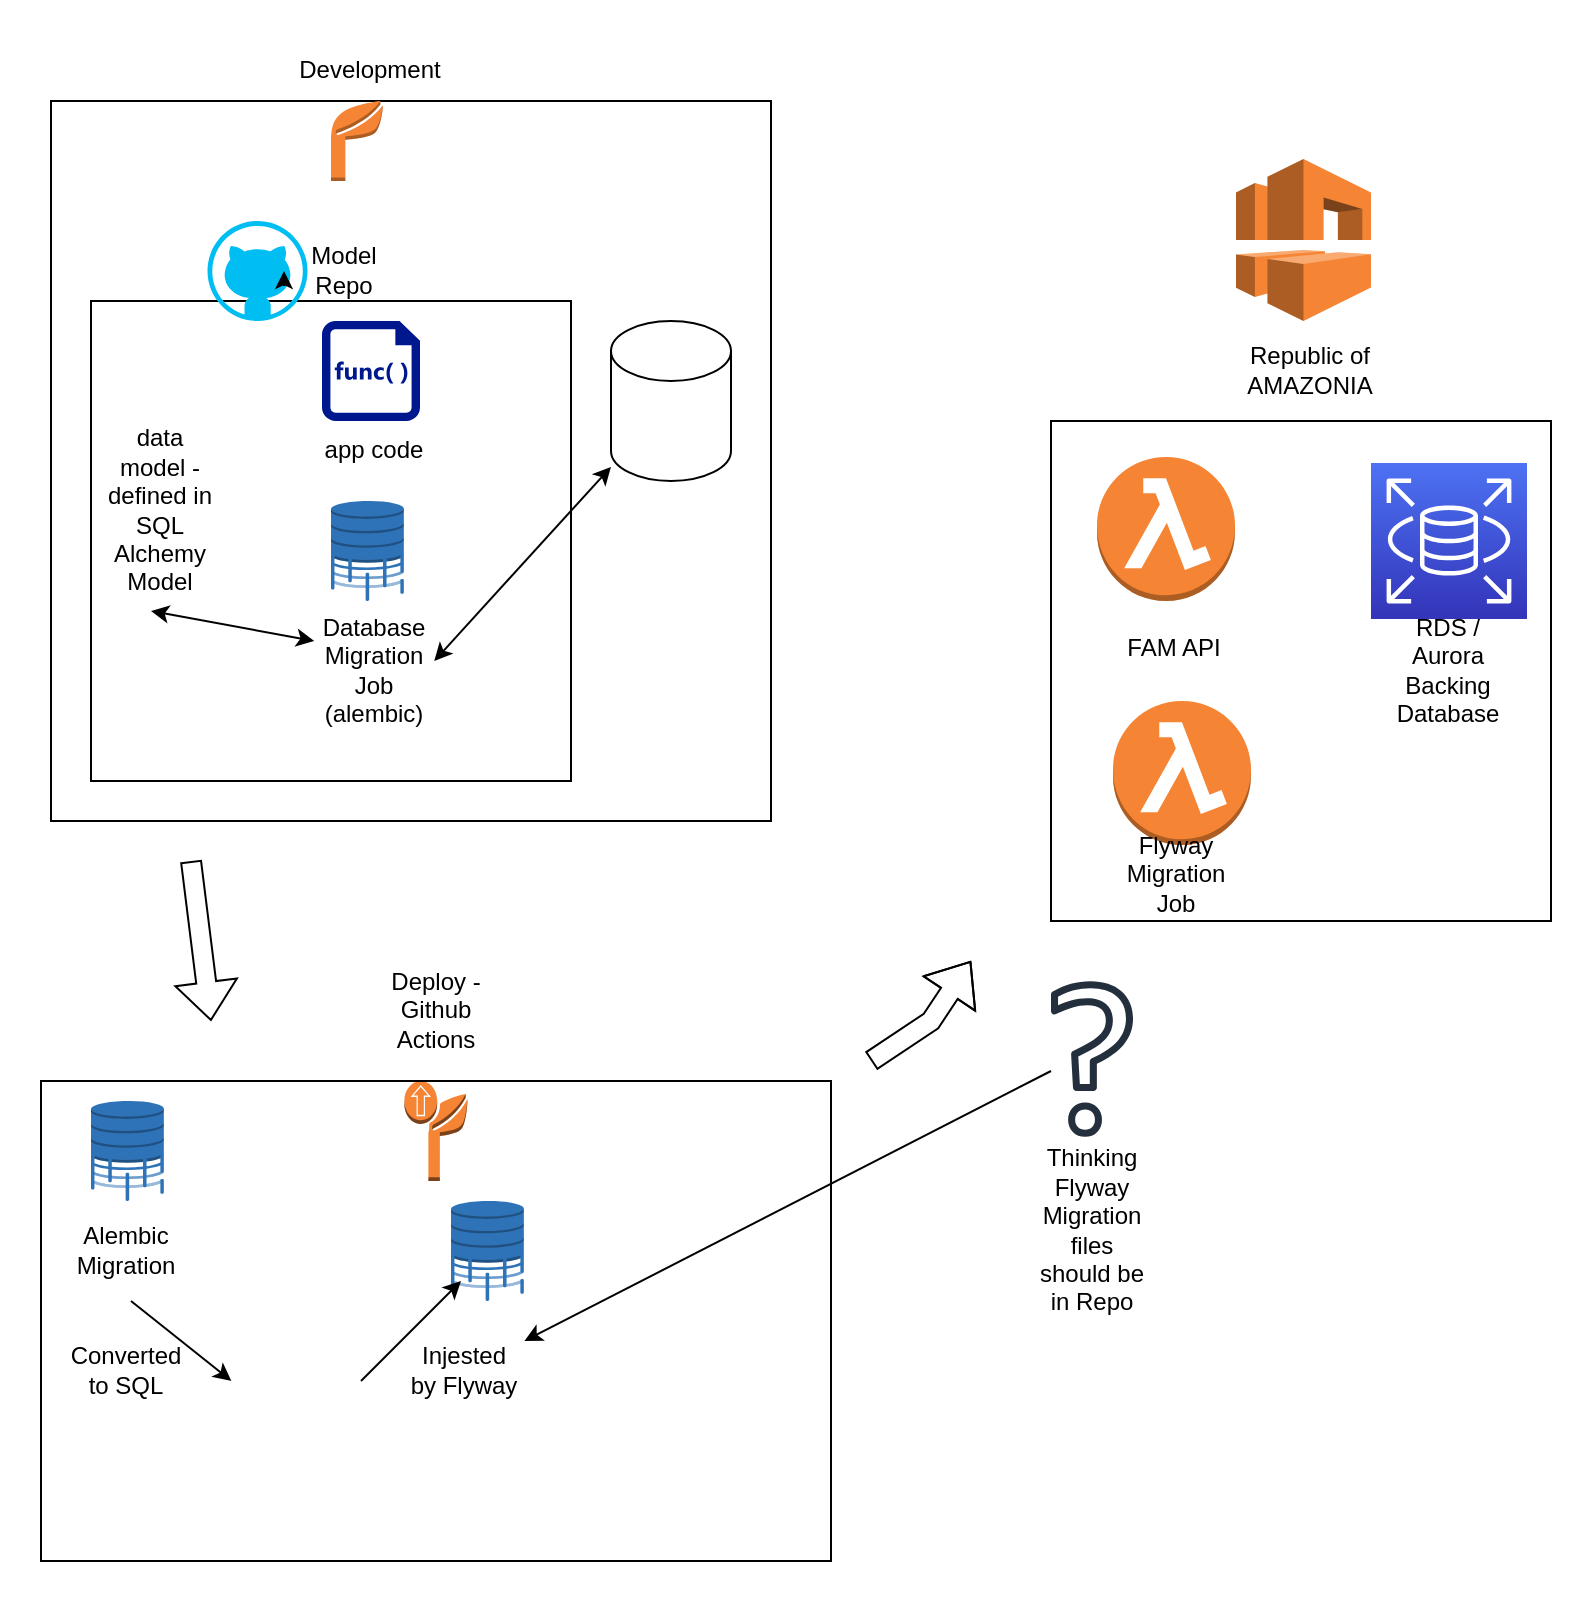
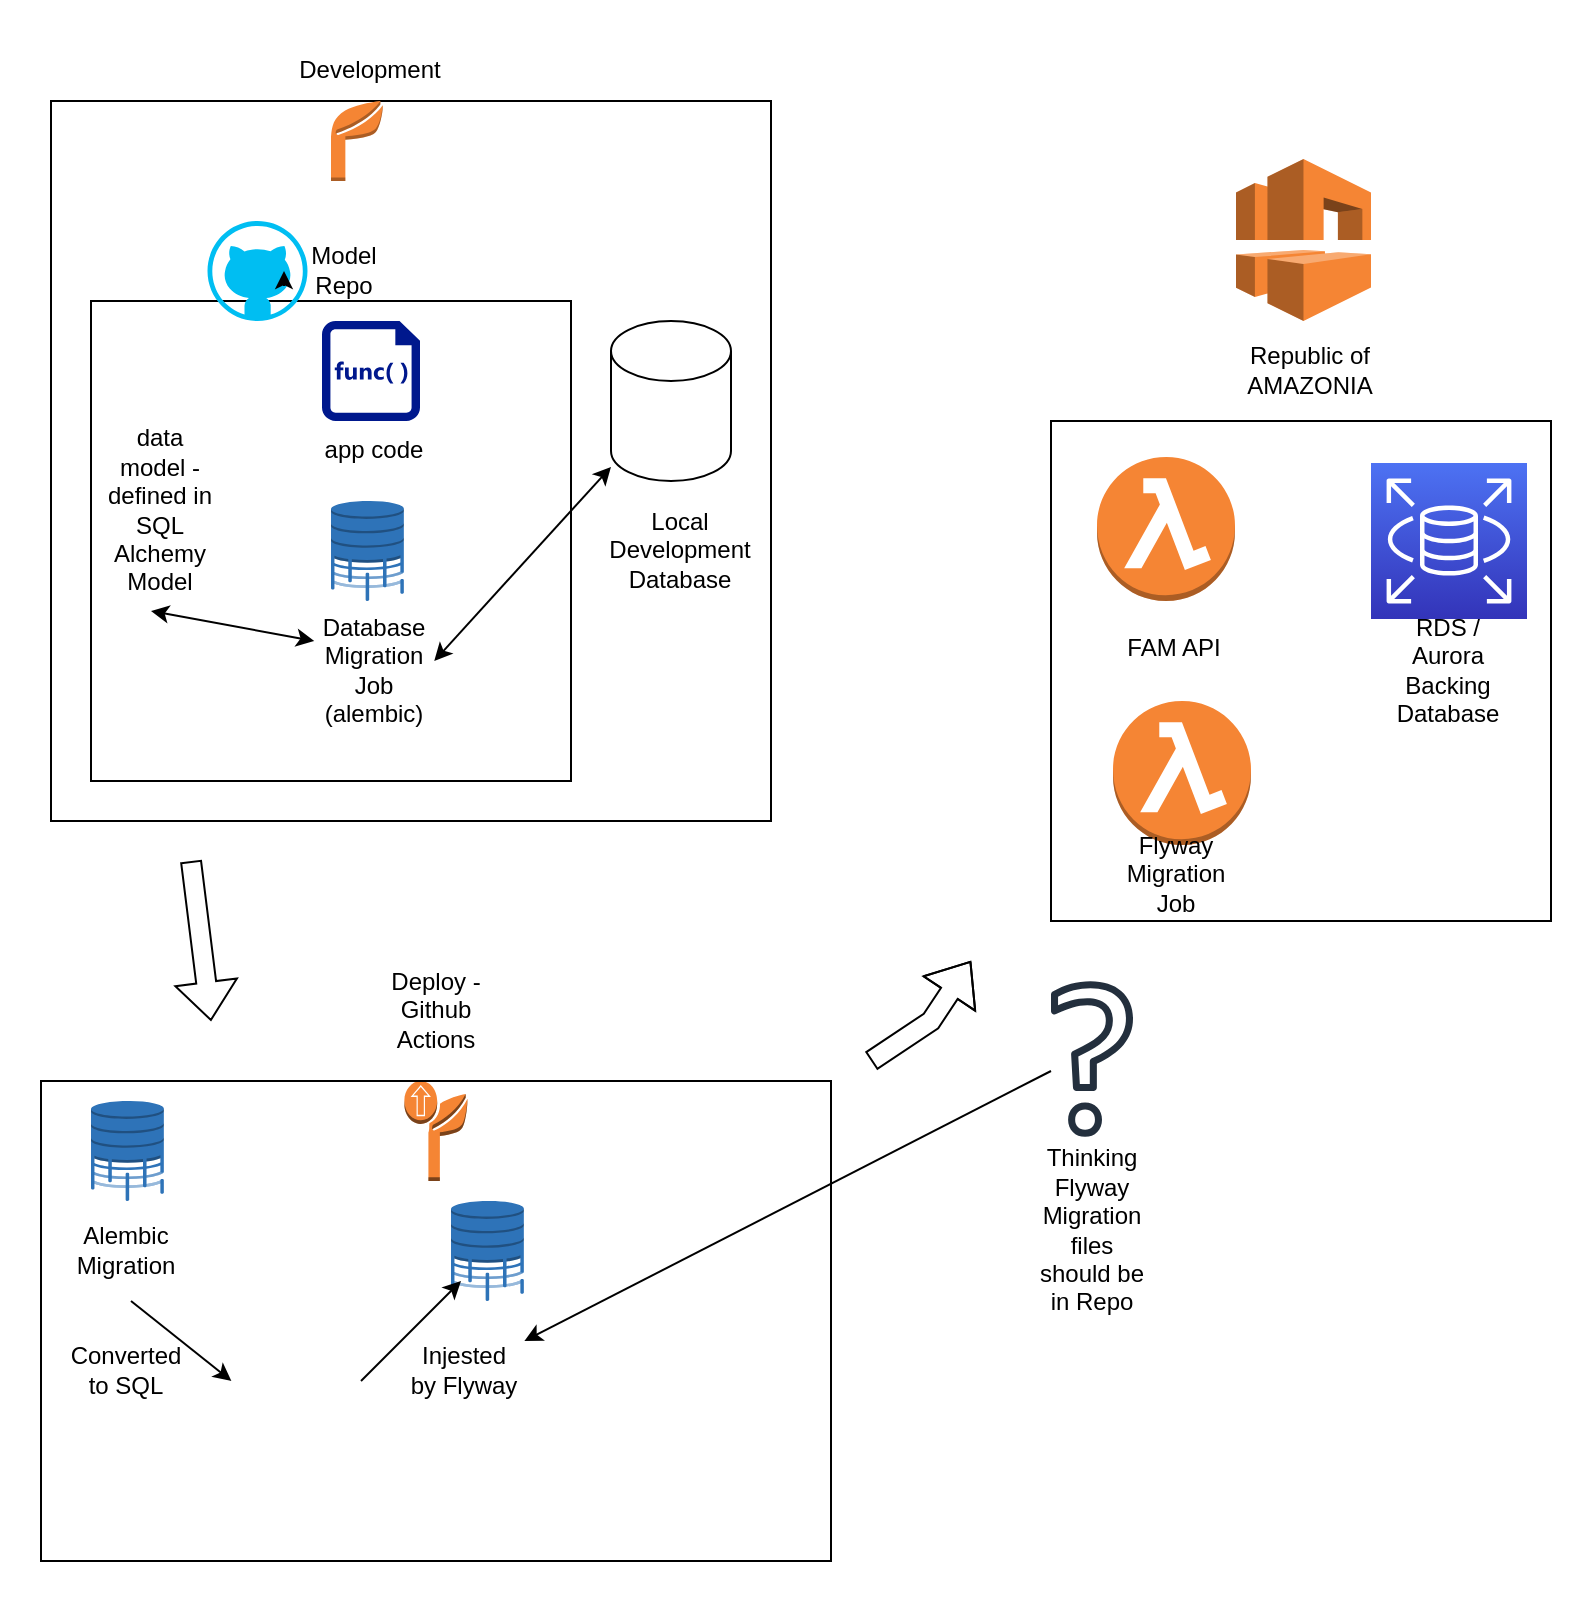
  <mxCell id="0" />
  <mxCell id="1" parent="0" />
  <mxCell id="2" value="" style="whiteSpace=wrap;html=1;aspect=fixed;fillColor=none;" vertex="1" parent="1"><mxGeometry x="25" y="50" width="360" height="360" as="geometry" /></mxCell>
  <mxCell id="3" value="" style="whiteSpace=wrap;html=1;aspect=fixed;fillColor=none;" vertex="1" parent="1"><mxGeometry x="45" y="150" width="240" height="240" as="geometry" /></mxCell>
  <mxCell id="4" value="" style="outlineConnect=0;dashed=0;verticalLabelPosition=bottom;verticalAlign=top;align=center;html=1;shape=mxgraph.aws3.database_migration_workflow_job;fillColor=#2E73B8;gradientColor=none;pointerEvents=1" vertex="1" parent="1"><mxGeometry x="165" y="250" width="36.5" height="50" as="geometry" /></mxCell>
  <mxCell id="5" value="" style="outlineConnect=0;dashed=0;verticalLabelPosition=bottom;verticalAlign=top;align=center;html=1;shape=mxgraph.aws3.application;fillColor=#F58534;gradientColor=none;" vertex="1" parent="1"><mxGeometry x="165" y="50" width="26.13" height="40" as="geometry" /></mxCell>
  <mxCell id="6" value="Development" style="text;html=1;strokeColor=none;fillColor=none;align=center;verticalAlign=middle;whiteSpace=wrap;rounded=0;" vertex="1" parent="1"><mxGeometry x="155" y="20" width="60" height="30" as="geometry" /></mxCell>
  <mxCell id="7" value="" style="shape=image;html=1;verticalAlign=top;verticalLabelPosition=bottom;labelBackgroundColor=#ffffff;imageAspect=0;aspect=fixed;image=https://cdn1.iconfinder.com/data/icons/software-engineering-and-video-gaming/512/477_Algorithm_design_method_model_process_Data_Science_Fabrication_Lab-128.png" vertex="1" parent="1"><mxGeometry x="55" y="160" width="50" height="50" as="geometry" /></mxCell>
  <mxCell id="8" value="data model - defined in SQL Alchemy Model" style="text;html=1;strokeColor=none;fillColor=none;align=center;verticalAlign=middle;whiteSpace=wrap;rounded=0;" vertex="1" parent="1"><mxGeometry x="50" y="240" width="60" height="30" as="geometry" /></mxCell>
  <mxCell id="9" value="" style="verticalLabelPosition=bottom;html=1;verticalAlign=top;align=center;strokeColor=none;fillColor=#00BEF2;shape=mxgraph.azure.github_code;pointerEvents=1;" vertex="1" parent="1"><mxGeometry x="103.25" y="110" width="50" height="50" as="geometry" /></mxCell>
  <mxCell id="10" value="" style="sketch=0;aspect=fixed;pointerEvents=1;shadow=0;dashed=0;html=1;strokeColor=none;labelPosition=center;verticalLabelPosition=bottom;verticalAlign=top;align=center;fillColor=#00188D;shape=mxgraph.mscae.enterprise.code_file" vertex="1" parent="1"><mxGeometry x="160.5" y="160" width="49" height="50" as="geometry" /></mxCell>
  <mxCell id="11" value="app code" style="text;html=1;strokeColor=none;fillColor=none;align=center;verticalAlign=middle;whiteSpace=wrap;rounded=0;" vertex="1" parent="1"><mxGeometry x="156.63" y="210" width="60" height="30" as="geometry" /></mxCell>
  <mxCell id="12" value="" style="shape=cylinder3;whiteSpace=wrap;html=1;boundedLbl=1;backgroundOutline=1;size=15;" vertex="1" parent="1"><mxGeometry x="305" y="160" width="60" height="80" as="geometry" /></mxCell>
+ <mxCell id="13" value="Local Development Database" style="text;html=1;strokeColor=none;fillColor=none;align=center;verticalAlign=middle;whiteSpace=wrap;rounded=0;" vertex="1" parent="1"><mxGeometry x="310" y="260" width="60" height="30" as="geometry" /></mxCell>
  <mxCell id="14" value="" style="outlineConnect=0;dashed=0;verticalLabelPosition=bottom;verticalAlign=top;align=center;html=1;shape=mxgraph.aws3.deployment;fillColor=#F58534;gradientColor=none;" vertex="1" parent="1"><mxGeometry x="201.68" y="540" width="31.63" height="50" as="geometry" /></mxCell>
  <mxCell id="15" value="Database Migration Job (alembic)" style="text;html=1;strokeColor=none;fillColor=none;align=center;verticalAlign=middle;whiteSpace=wrap;rounded=0;" vertex="1" parent="1"><mxGeometry x="156.63" y="320" width="60" height="30" as="geometry" /></mxCell>
  <mxCell id="16" value="" style="endArrow=classic;startArrow=classic;html=1;rounded=0;" edge="1" parent="1" target="12"><mxGeometry width="50" height="50" relative="1" as="geometry"><mxPoint x="216.63" y="330" as="sourcePoint" /><mxPoint x="266.63" y="280" as="targetPoint" /><Array as="points" /></mxGeometry></mxCell>
  <mxCell id="17" value="" style="endArrow=classic;startArrow=classic;html=1;rounded=0;entryX=0;entryY=0;entryDx=0;entryDy=0;" edge="1" parent="1" target="15"><mxGeometry width="50" height="50" relative="1" as="geometry"><mxPoint x="75" y="305" as="sourcePoint" /><mxPoint x="135" y="365" as="targetPoint" /></mxGeometry></mxCell>
  <mxCell id="18" value="" style="rounded=0;whiteSpace=wrap;html=1;fillColor=none;" vertex="1" parent="1"><mxGeometry x="20" y="540" width="395" height="240" as="geometry" /></mxCell>
  <mxCell id="19" value="Deploy - Github Actions" style="text;html=1;strokeColor=none;fillColor=none;align=center;verticalAlign=middle;whiteSpace=wrap;rounded=0;" vertex="1" parent="1"><mxGeometry x="187.5" y="490" width="60" height="30" as="geometry" /></mxCell>
  <mxCell id="20" value="" style="outlineConnect=0;dashed=0;verticalLabelPosition=bottom;verticalAlign=top;align=center;html=1;shape=mxgraph.aws3.database_migration_workflow_job;fillColor=#2E73B8;gradientColor=none;pointerEvents=1" vertex="1" parent="1"><mxGeometry x="45" y="550" width="36.5" height="50" as="geometry" /></mxCell>
  <mxCell id="21" value="Alembic Migration" style="text;html=1;strokeColor=none;fillColor=none;align=center;verticalAlign=middle;whiteSpace=wrap;rounded=0;" vertex="1" parent="1"><mxGeometry x="33.25" y="610" width="60" height="30" as="geometry" /></mxCell>
  <mxCell id="22" value="" style="outlineConnect=0;dashed=0;verticalLabelPosition=bottom;verticalAlign=top;align=center;html=1;shape=mxgraph.aws3.database_migration_workflow_job;fillColor=#2E73B8;gradientColor=none;pointerEvents=1" vertex="1" parent="1"><mxGeometry x="225" y="600" width="36.5" height="50" as="geometry" /></mxCell>
  <mxCell id="23" value="" style="endArrow=classic;html=1;rounded=0;entryX=0.241;entryY=0.625;entryDx=0;entryDy=0;entryPerimeter=0;" edge="1" parent="1" target="18"><mxGeometry width="50" height="50" relative="1" as="geometry"><mxPoint x="65" y="650" as="sourcePoint" /><mxPoint x="135" y="680" as="targetPoint" /></mxGeometry></mxCell>
  <mxCell id="24" value="" style="shape=image;html=1;verticalAlign=top;verticalLabelPosition=bottom;labelBackgroundColor=#ffffff;imageAspect=0;aspect=fixed;image=https://cdn1.iconfinder.com/data/icons/hawcons/32/700048-icon-89-document-file-sql-128.png;fillColor=none;" vertex="1" parent="1"><mxGeometry x="125" y="670" width="56" height="56" as="geometry" /></mxCell>
  <mxCell id="25" value="Converted to SQL" style="text;html=1;strokeColor=none;fillColor=none;align=center;verticalAlign=middle;whiteSpace=wrap;rounded=0;" vertex="1" parent="1"><mxGeometry x="33.25" y="670" width="60" height="30" as="geometry" /></mxCell>
  <mxCell id="26" value="" style="endArrow=classic;html=1;rounded=0;" edge="1" parent="1"><mxGeometry width="50" height="50" relative="1" as="geometry"><mxPoint x="180" y="690" as="sourcePoint" /><mxPoint x="230" y="640" as="targetPoint" /></mxGeometry></mxCell>
  <mxCell id="27" value="Injested by Flyway" style="text;html=1;strokeColor=none;fillColor=none;align=center;verticalAlign=middle;whiteSpace=wrap;rounded=0;" vertex="1" parent="1"><mxGeometry x="201.68" y="670" width="60" height="30" as="geometry" /></mxCell>
  <mxCell id="28" value="" style="sketch=0;outlineConnect=0;fontColor=#232F3E;gradientColor=none;fillColor=#232F3D;strokeColor=none;dashed=0;verticalLabelPosition=bottom;verticalAlign=top;align=center;html=1;fontSize=12;fontStyle=0;aspect=fixed;pointerEvents=1;shape=mxgraph.aws4.question;" vertex="1" parent="1"><mxGeometry x="525" y="490" width="41" height="78" as="geometry" /></mxCell>
  <mxCell id="29" value="" style="endArrow=classic;html=1;rounded=0;entryX=1;entryY=0;entryDx=0;entryDy=0;" edge="1" parent="1" target="27"><mxGeometry width="50" height="50" relative="1" as="geometry"><mxPoint x="525" y="535" as="sourcePoint" /><mxPoint x="395" y="580" as="targetPoint" /></mxGeometry></mxCell>
  <mxCell id="30" value="Thinking Flyway Migration files should be in Repo" style="text;html=1;strokeColor=none;fillColor=none;align=center;verticalAlign=middle;whiteSpace=wrap;rounded=0;" vertex="1" parent="1"><mxGeometry x="515.5" y="600" width="60" height="30" as="geometry" /></mxCell>
  <mxCell id="31" value="" style="sketch=0;points=[[0,0,0],[0.25,0,0],[0.5,0,0],[0.75,0,0],[1,0,0],[0,1,0],[0.25,1,0],[0.5,1,0],[0.75,1,0],[1,1,0],[0,0.25,0],[0,0.5,0],[0,0.75,0],[1,0.25,0],[1,0.5,0],[1,0.75,0]];outlineConnect=0;fontColor=#232F3E;gradientColor=#4D72F3;gradientDirection=north;fillColor=#3334B9;strokeColor=#ffffff;dashed=0;verticalLabelPosition=bottom;verticalAlign=top;align=center;html=1;fontSize=12;fontStyle=0;aspect=fixed;shape=mxgraph.aws4.resourceIcon;resIcon=mxgraph.aws4.rds;" vertex="1" parent="1"><mxGeometry x="685" y="231" width="78" height="78" as="geometry" /></mxCell>
  <mxCell id="32" value="" style="outlineConnect=0;dashed=0;verticalLabelPosition=bottom;verticalAlign=top;align=center;html=1;shape=mxgraph.aws3.vpc;fillColor=#F58534;gradientColor=none;" vertex="1" parent="1"><mxGeometry x="617.5" y="79" width="67.5" height="81" as="geometry" /></mxCell>
  <mxCell id="33" value="" style="whiteSpace=wrap;html=1;aspect=fixed;fillColor=none;" vertex="1" parent="1"><mxGeometry x="525" y="210" width="250" height="250" as="geometry" /></mxCell>
  <mxCell id="34" value="Republic of AMAZONIA" style="text;html=1;strokeColor=none;fillColor=none;align=center;verticalAlign=middle;whiteSpace=wrap;rounded=0;" vertex="1" parent="1"><mxGeometry x="625" y="170" width="60" height="30" as="geometry" /></mxCell>
  <mxCell id="35" value="" style="outlineConnect=0;dashed=0;verticalLabelPosition=bottom;verticalAlign=top;align=center;html=1;shape=mxgraph.aws3.lambda_function;fillColor=#F58534;gradientColor=none;" vertex="1" parent="1"><mxGeometry x="548" y="228" width="69" height="72" as="geometry" /></mxCell>
  <mxCell id="36" value="RDS / Aurora Backing Database" style="text;html=1;strokeColor=none;fillColor=none;align=center;verticalAlign=middle;whiteSpace=wrap;rounded=0;" vertex="1" parent="1"><mxGeometry x="694" y="320" width="60" height="30" as="geometry" /></mxCell>
  <mxCell id="37" value="FAM API" style="text;html=1;strokeColor=none;fillColor=none;align=center;verticalAlign=middle;whiteSpace=wrap;rounded=0;" vertex="1" parent="1"><mxGeometry x="557" y="309" width="60" height="30" as="geometry" /></mxCell>
  <mxCell id="38" value="" style="outlineConnect=0;dashed=0;verticalLabelPosition=bottom;verticalAlign=top;align=center;html=1;shape=mxgraph.aws3.lambda_function;fillColor=#F58534;gradientColor=none;" vertex="1" parent="1"><mxGeometry x="556" y="350" width="69" height="72" as="geometry" /></mxCell>
  <mxCell id="39" value="Flyway Migration Job" style="text;html=1;strokeColor=none;fillColor=none;align=center;verticalAlign=middle;whiteSpace=wrap;rounded=0;" vertex="1" parent="1"><mxGeometry x="557.5" y="422" width="60" height="30" as="geometry" /></mxCell>
  <mxCell id="40" value="" style="shape=flexArrow;endArrow=classic;html=1;rounded=0;" edge="1" parent="1"><mxGeometry width="50" height="50" relative="1" as="geometry"><mxPoint x="95" y="430" as="sourcePoint" /><mxPoint x="105" y="510" as="targetPoint" /></mxGeometry></mxCell>
  <mxCell id="41" value="" style="shape=flexArrow;endArrow=classic;html=1;rounded=0;" edge="1" parent="1"><mxGeometry width="50" height="50" relative="1" as="geometry"><mxPoint x="435" y="530" as="sourcePoint" /><mxPoint x="485" y="480" as="targetPoint" /><Array as="points"><mxPoint x="465" y="510" /></Array></mxGeometry></mxCell>
  <mxCell id="42" value="Model Repo" style="text;html=1;strokeColor=none;fillColor=none;align=center;verticalAlign=middle;whiteSpace=wrap;rounded=0;" vertex="1" parent="1"><mxGeometry x="141.5" y="120" width="60" height="30" as="geometry" /></mxCell>
  <mxCell id="43" style="edgeStyle=orthogonalEdgeStyle;rounded=0;orthogonalLoop=1;jettySize=auto;html=1;exitX=0;exitY=0.75;exitDx=0;exitDy=0;entryX=0;entryY=0.5;entryDx=0;entryDy=0;" edge="1" parent="1" source="42" target="42"><mxGeometry relative="1" as="geometry" /></mxCell>
